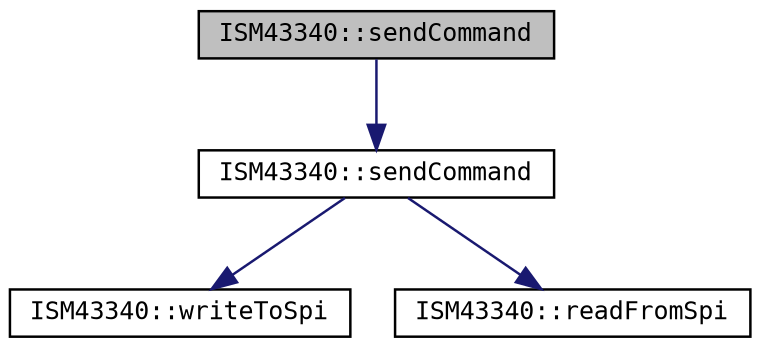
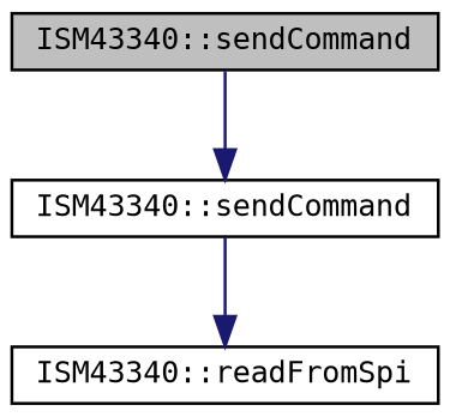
  digraph {
    rankdir=TB
    fontname="DejaVu Sans Mono"
    node [color=black fillcolor=white fontname="DejaVu Sans Mono" fontsize=10 shape=record style=filled]
    edge [color=midnightblue fontname="DejaVu Sans Mono" fontsize=10 labelfontname=Helvetica labelfontsize=10 style=solid]
    n1 [fillcolor=grey75 fontcolor=black height=0.2 label="ISM43340::sendCommand" width=0.4]
    n2 [height=0.2 label="ISM43340::sendCommand" width=0.4]
-   n3 [height=0.2 label="ISM43340::writeToSpi" width=0.4]
    n4 [height=0.2 label="ISM43340::readFromSpi" width=0.4]
    n1 -> n2
-   n2 -> n3
    n2 -> n4
  }
